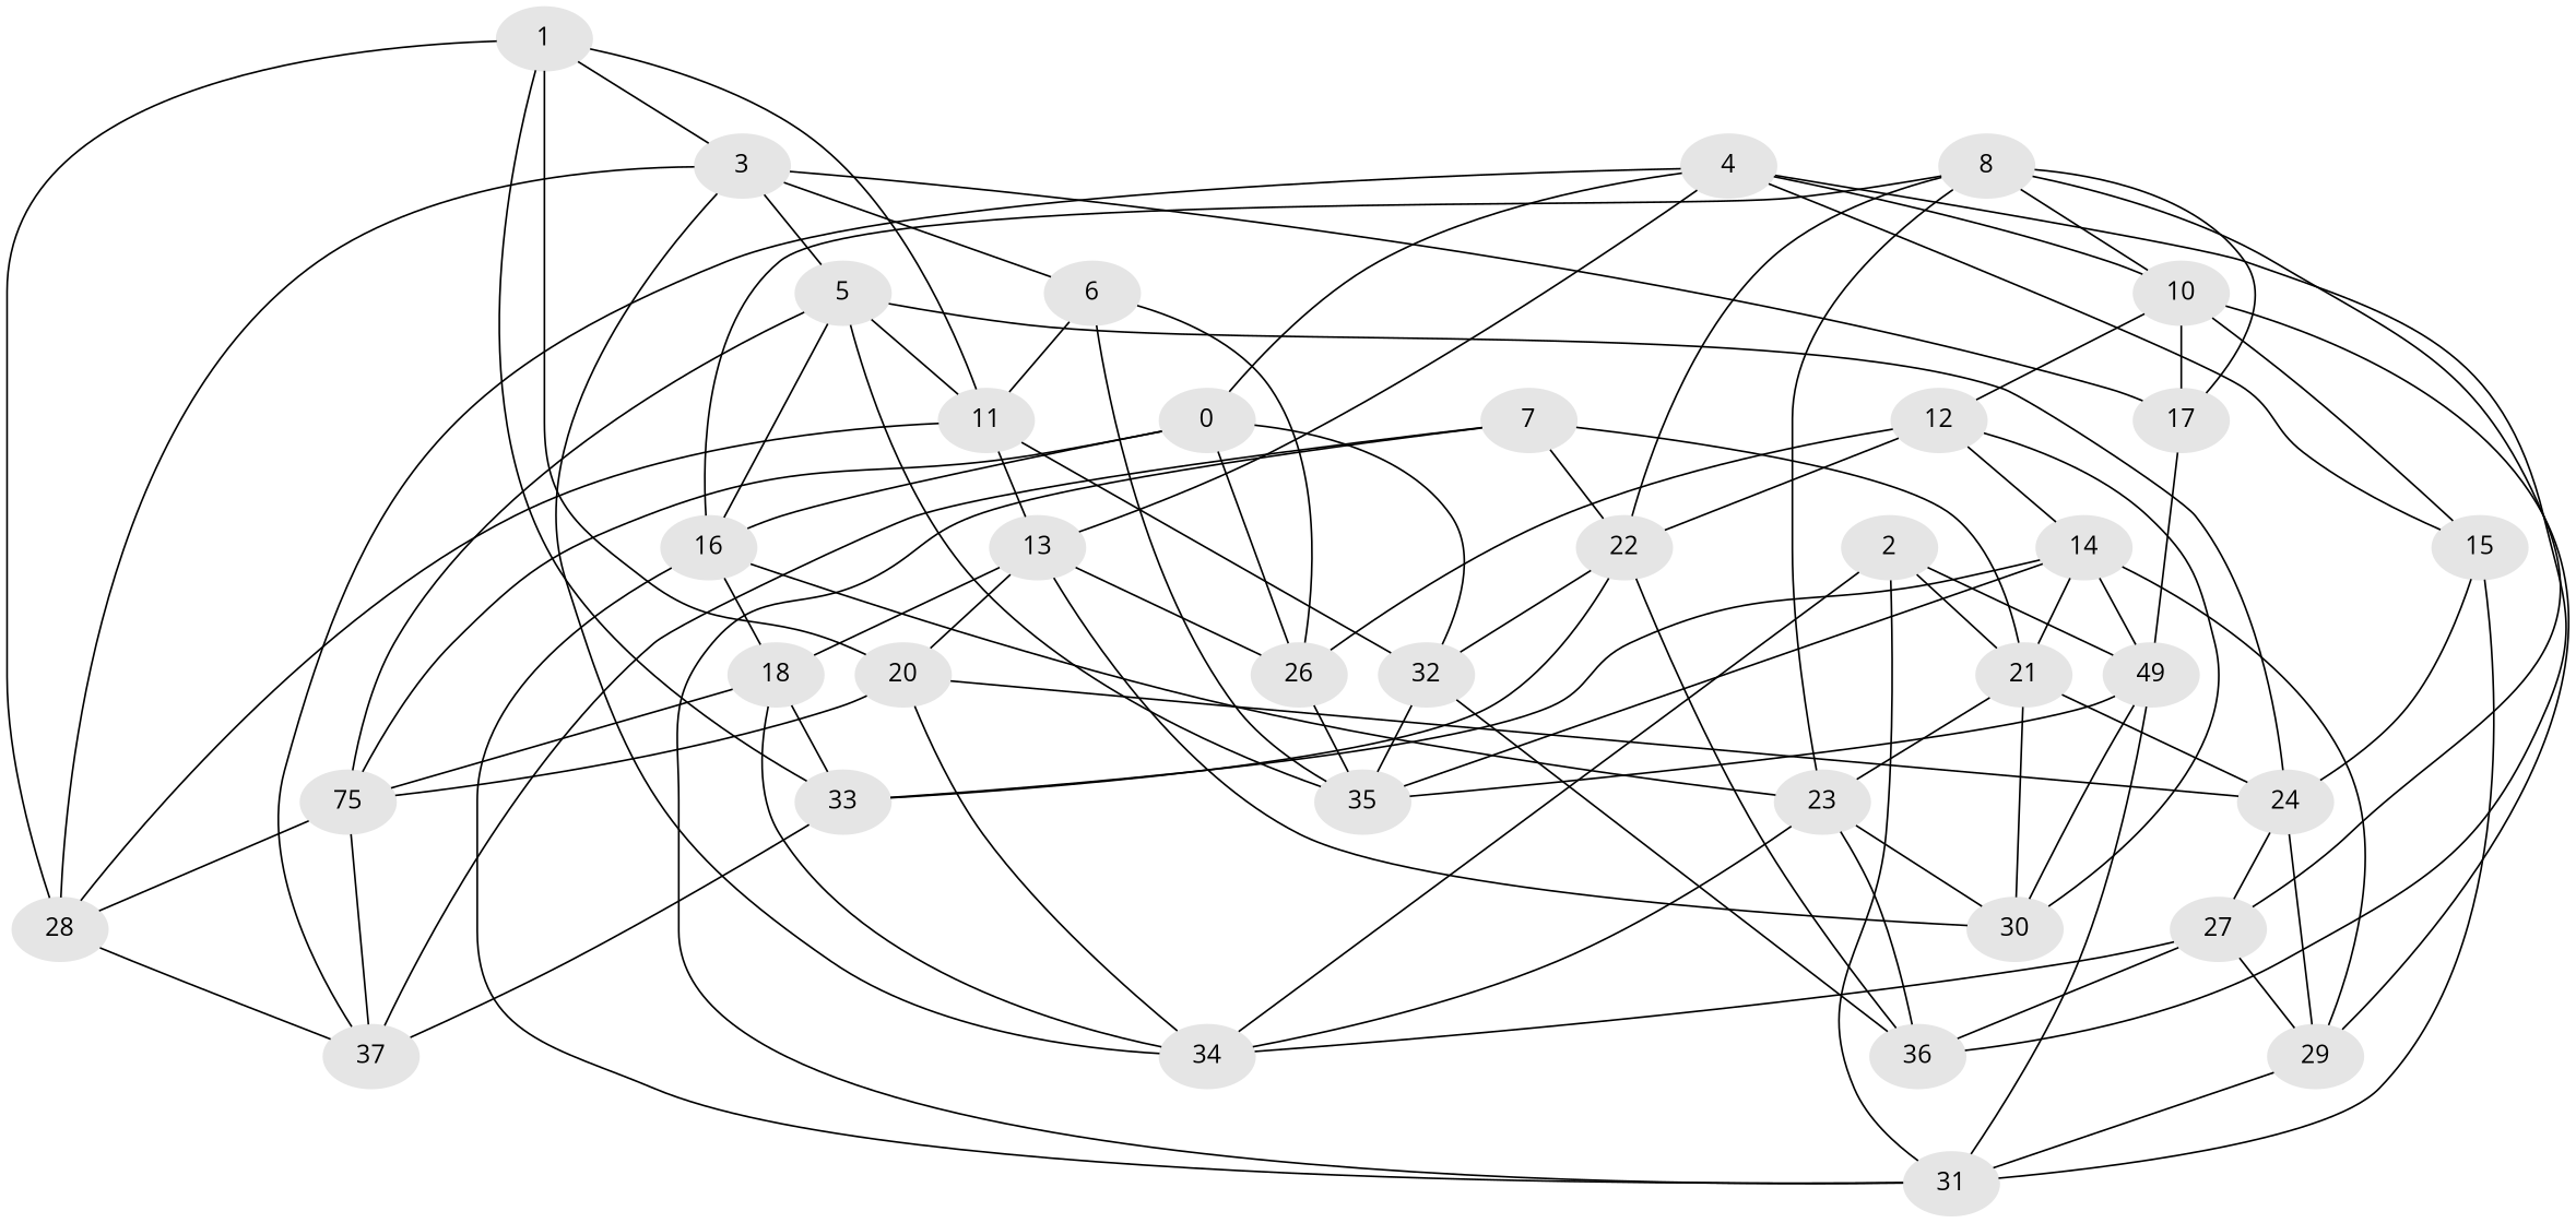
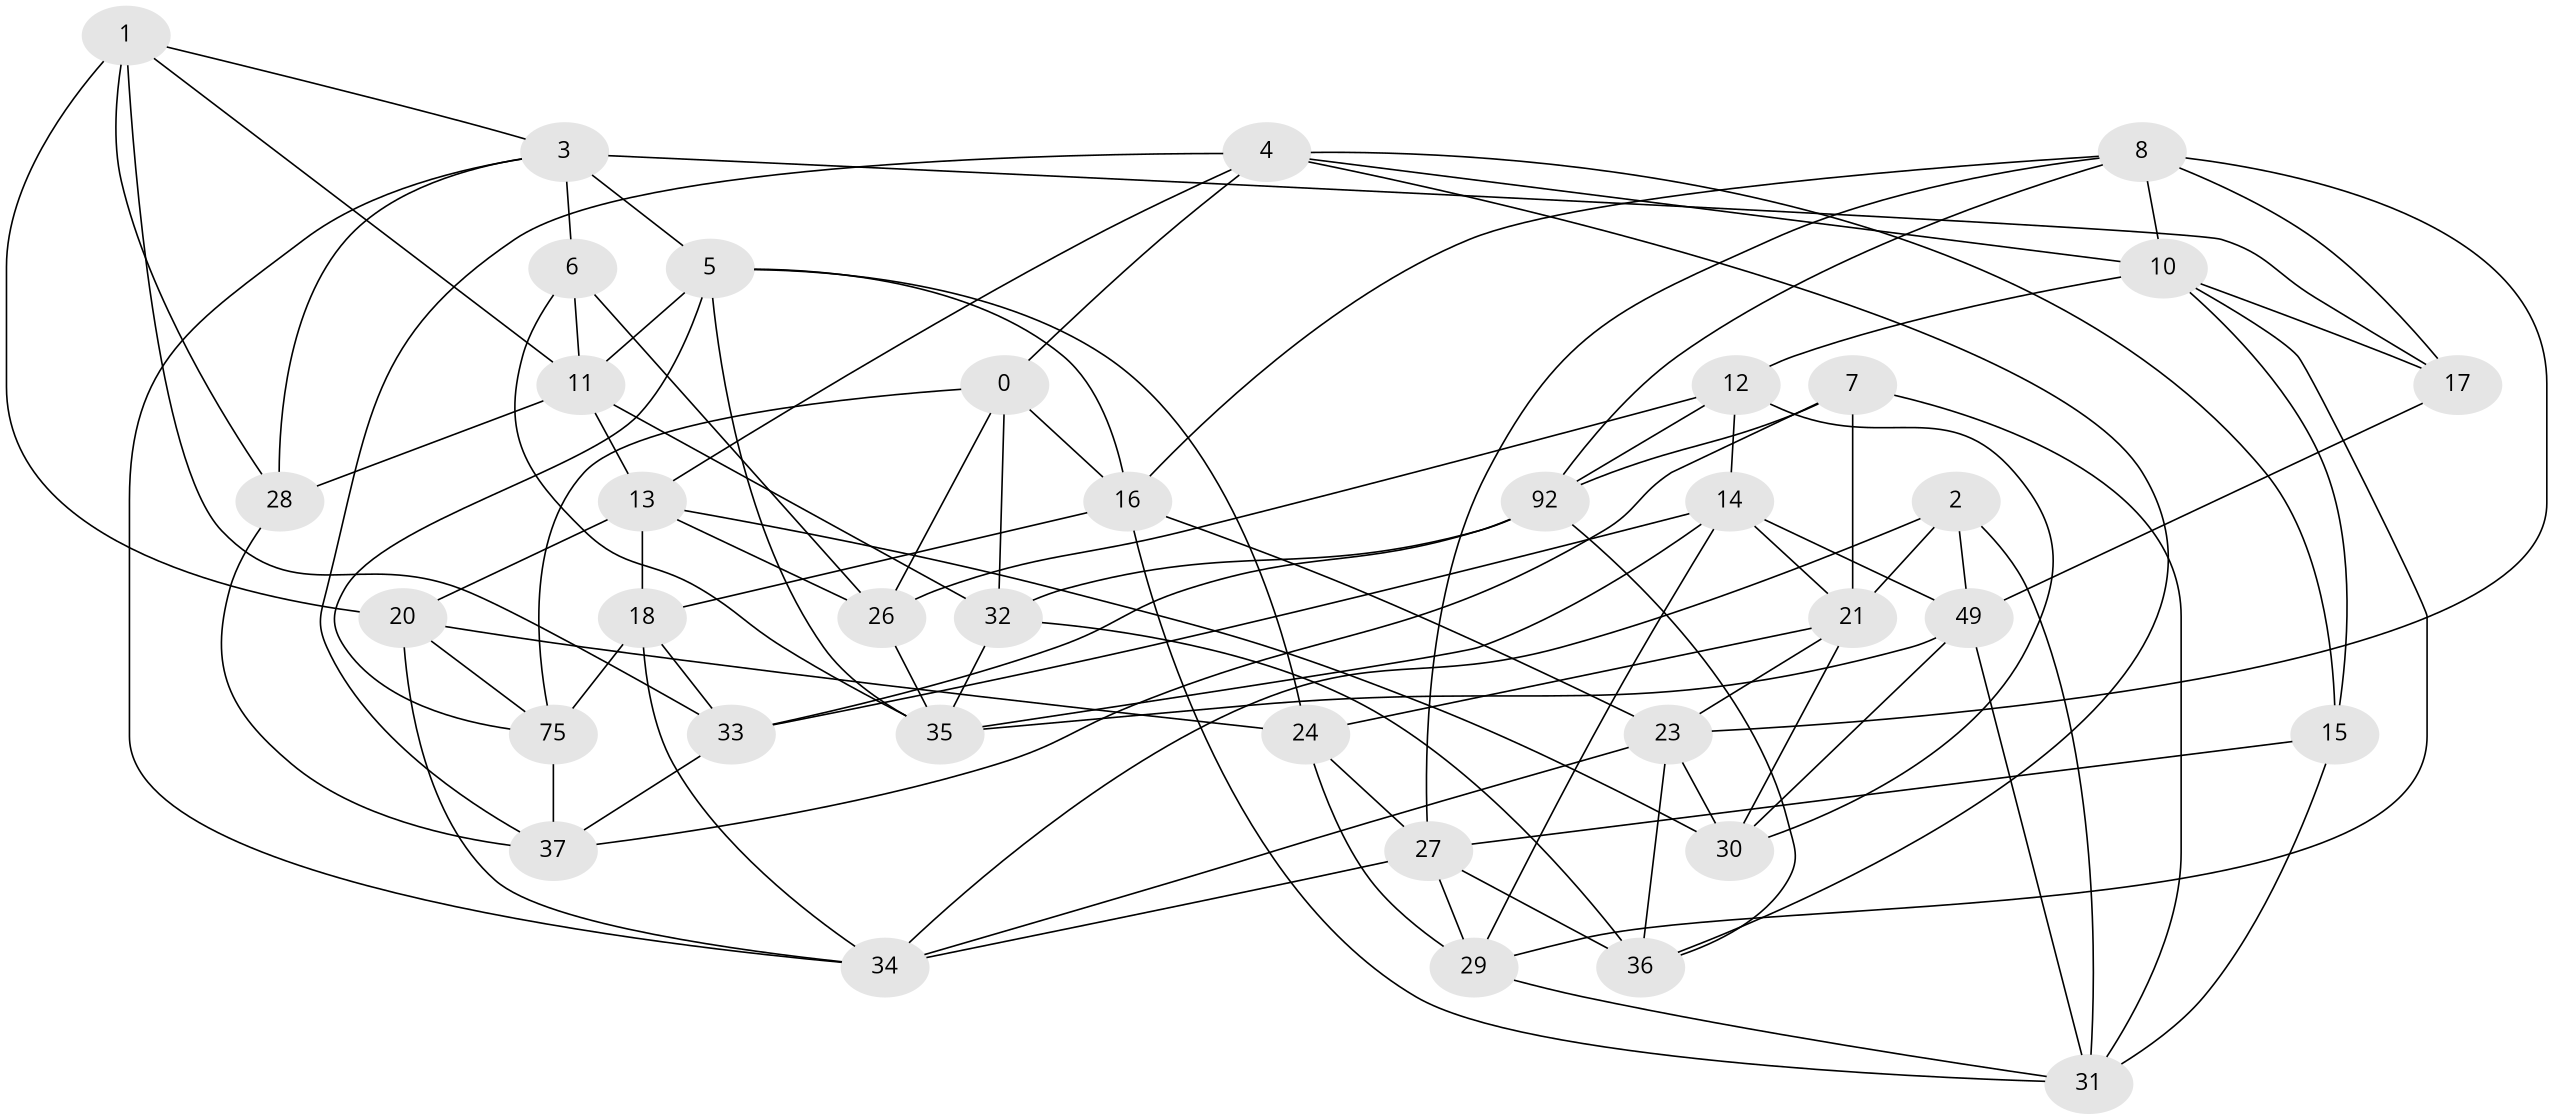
  graph {
    fontname="Open Sans"
    node [color=gray90 fontname="Open Sans" style=filled]
    edge [fontname="Open Sans" weight=1.0]
    1
    3
    11
    20
    28
    33
    34
    5
    6
    17
    13
    32
    24
    n14 [label=75]
    37
    n16 [label=49]
    2
    21
    31
    35
    30
    23
    16
    26
    n25 [label=0]
    4
    10
    15
    36
    12
    29
    18
    27
    7
-   22
+   22 [label=92]
    8
    14
    1 -- 3
    1 -- 11
    1 -- 20 [weight=2.0]
    1 -- 28
    1 -- 33
    3 -- 28
    3 -- 34
    3 -- 5
    3 -- 6
    3 -- 17
    11 -- 28
    11 -- 13
    11 -- 32
    20 -- 34
    20 -- 24
    20 -- n14
    28 -- 37
    33 -- 37 [weight=2.0]
    5 -- 11
    5 -- 24
    5 -- n14
    5 -- 35
    5 -- 16
    6 -- 11
    6 -- 35
    6 -- 26
    17 -- n16
    13 -- 20
    13 -- 30
    13 -- 26
    13 -- 18
    32 -- 35
    32 -- 36
    24 -- 29 [weight=2.0]
    24 -- 27
-   n14 -- 28
    n14 -- 37
    n16 -- 31
    n16 -- 35
    n16 -- 30
    2 -- 34
    2 -- n16
    2 -- 21
    2 -- 31
    21 -- 24
    21 -- 30
    21 -- 23
    23 -- 34
    23 -- 30
    23 -- 36
    16 -- 31
    16 -- 23
    16 -- 18
    26 -- 35
    n25 -- 32 [weight=2.0]
    n25 -- n14
    n25 -- 16
    n25 -- 26
    4 -- 13
    4 -- 37
    4 -- n25
    4 -- 10
    4 -- 15
    4 -- 36
    10 -- 17
    10 -- 15
    10 -- 12
    10 -- 29
    15 -- 31
-   15 -- 24
+   15 -- 27
    12 -- 30
    12 -- 26 [weight=2.0]
    12 -- 22
    12 -- 14
    29 -- 31
    18 -- 33
    18 -- 34
    18 -- n14
    27 -- 34
    27 -- 36
    27 -- 29
    7 -- 37
    7 -- 21
    7 -- 31
    7 -- 22
    22 -- 33
    22 -- 32
    22 -- 36
    8 -- 17
    8 -- 23
    8 -- 16
    8 -- 10
    8 -- 27
    8 -- 22
    14 -- 33
    14 -- n16
    14 -- 21
    14 -- 35
    14 -- 29
  }
